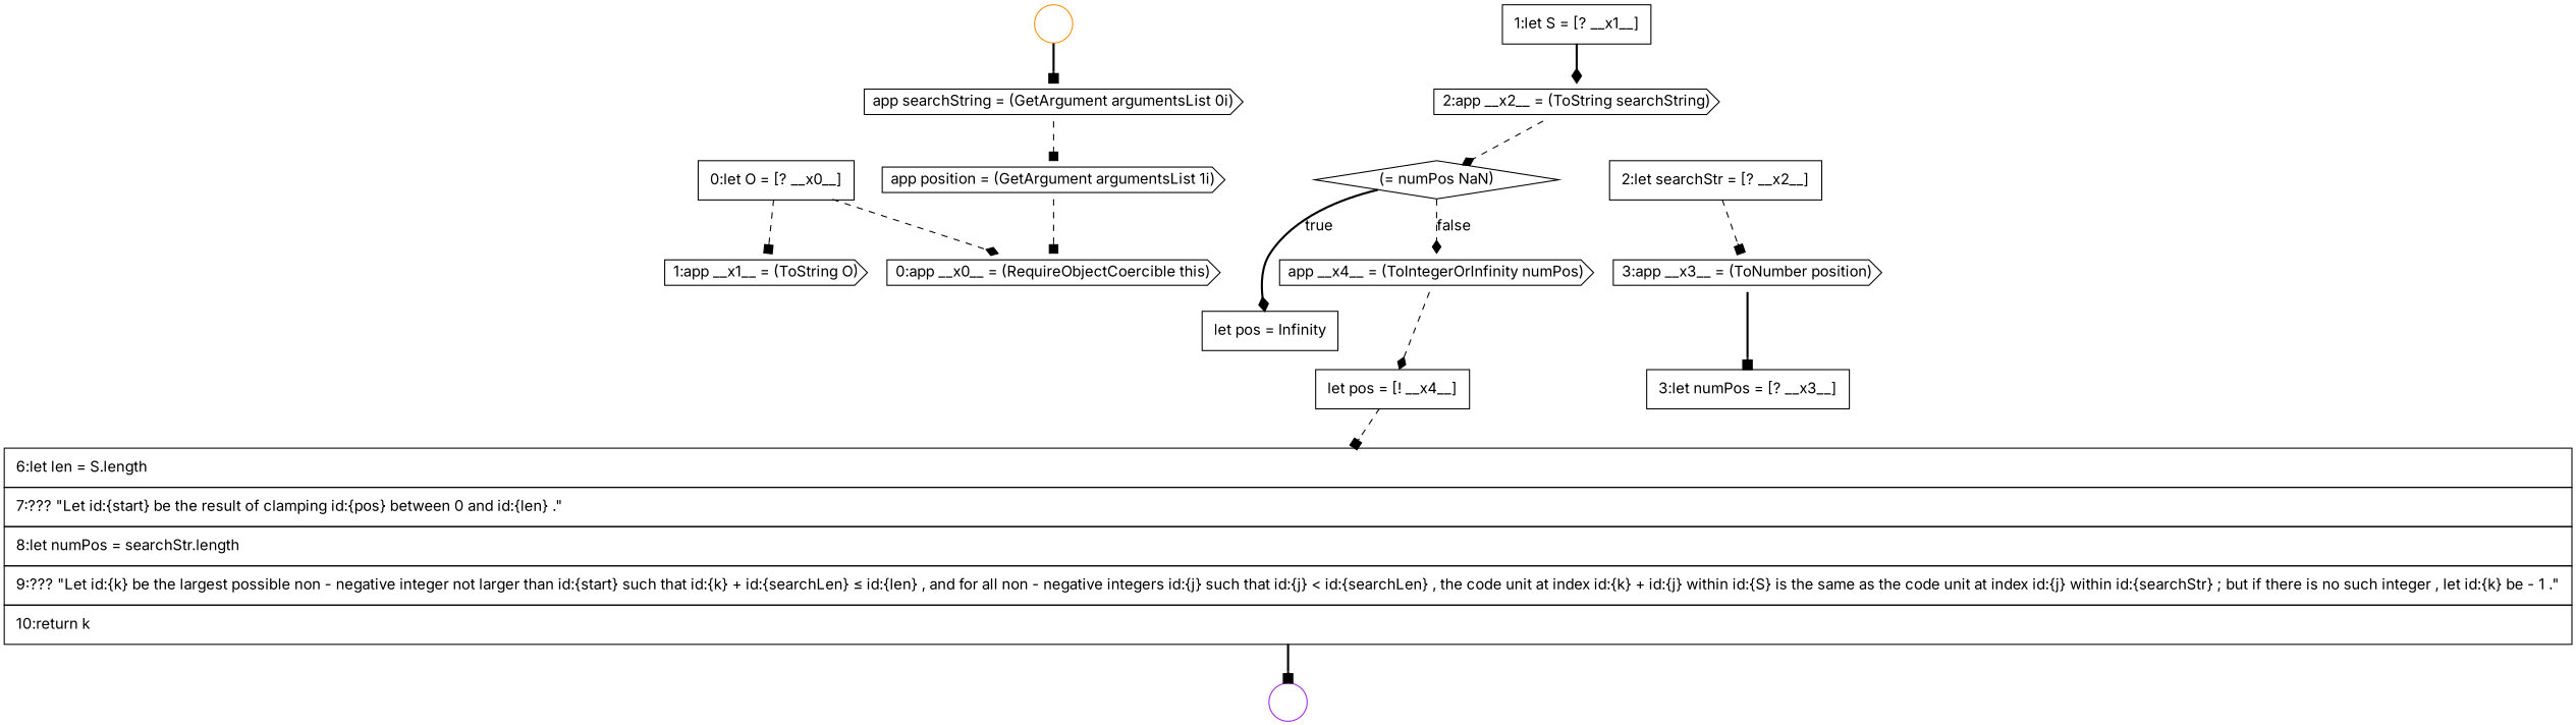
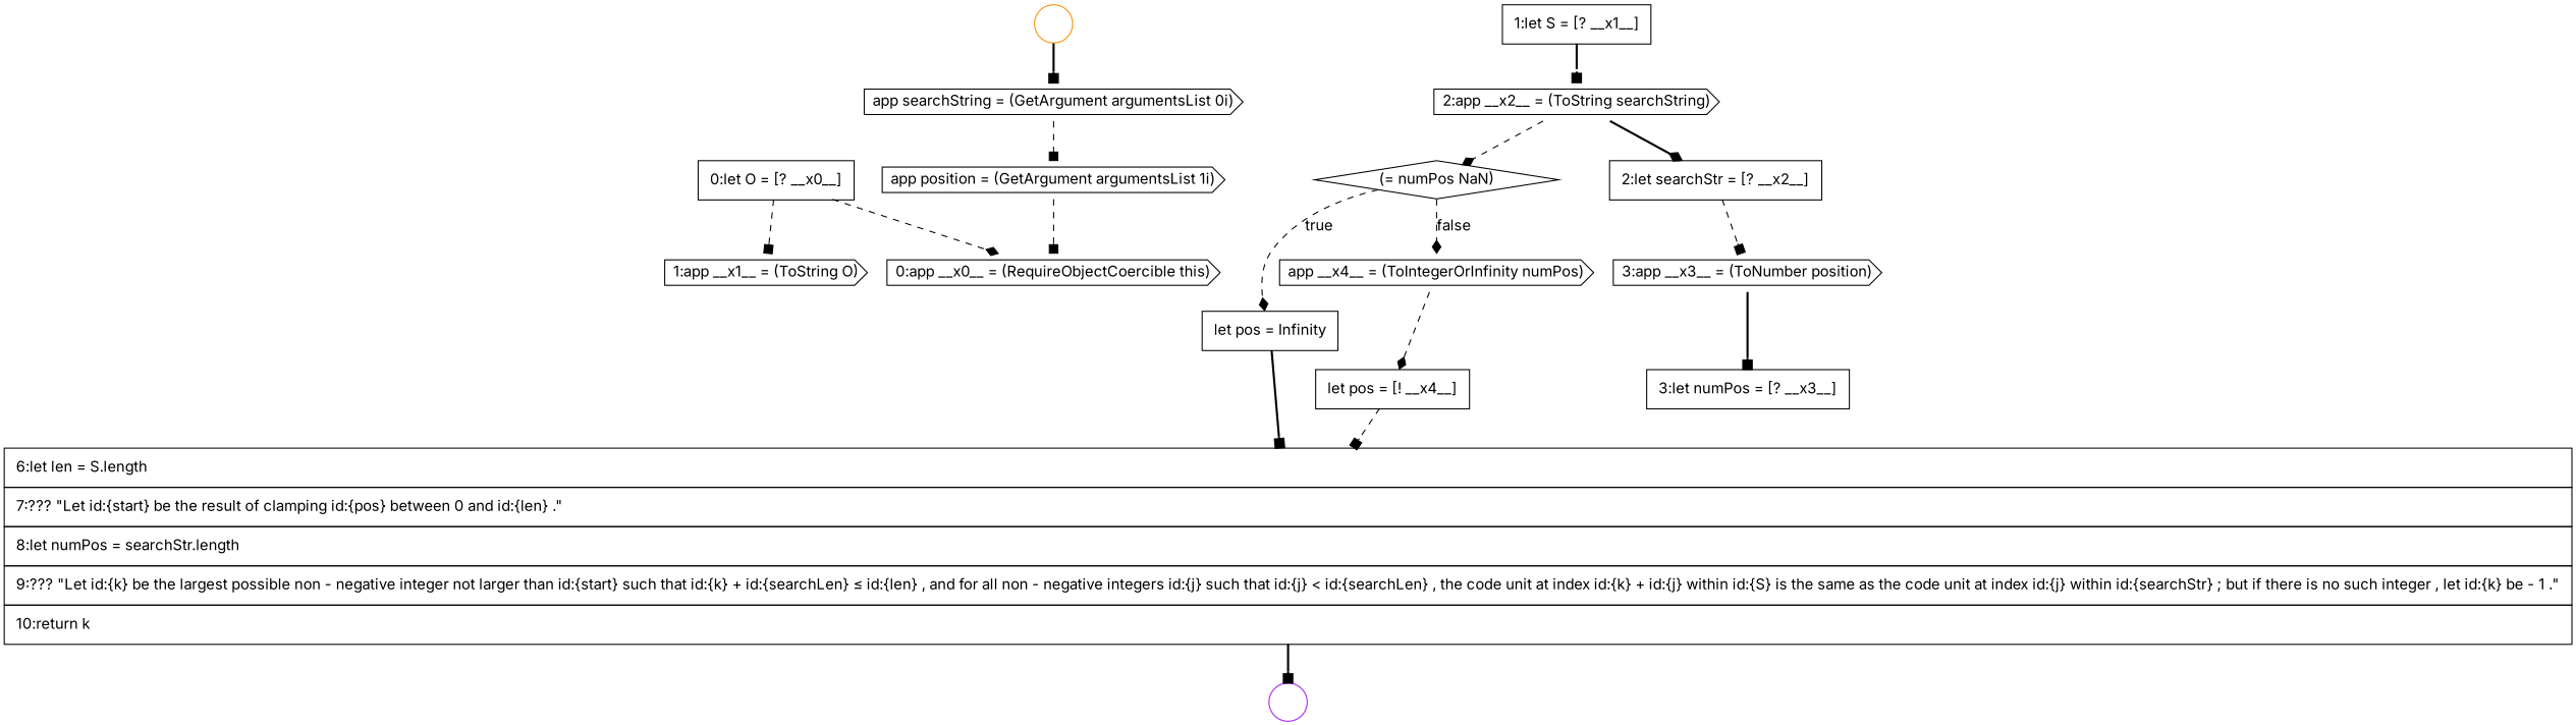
  digraph {
    fontname=Inter
    node [color=black fillcolor=white fontname=Inter shape=cds style=filled]
    edge [arrowhead=box color=black fontname=Inter style=dashed]
    n1 [label=<<font color="black">1:app __x1__ = (ToString O)</font>>]
    n2 [label=<<font color="black">     <table border="0" cellborder="1" cellspacing="0" cellpadding="10">       <tr><td align="left">1:let S = [? __x1__]</td></tr>     </table>   </font>> margin=0 shape=none]
    n3 [label=<<font color="black">2:app __x2__ = (ToString searchString)</font>>]
    n4 [label=<<font color="black">     <table border="0" cellborder="1" cellspacing="0" cellpadding="10">       <tr><td align="left">3:let numPos = [? __x3__]</td></tr>     </table>   </font>> margin=0 shape=none]
    n5 [label=<<font color="black">(= numPos NaN)</font>> shape=diamond]
    n6 [label=<<font color="black">     <table border="0" cellborder="1" cellspacing="0" cellpadding="10">       <tr><td align="left">let pos = Infinity</td></tr>     </table>   </font>> margin=0 shape=none]
    n7 [label=<<font color="black">app __x4__ = (ToIntegerOrInfinity numPos)</font>>]
    n8 [label=<<font color="black">3:app __x3__ = (ToNumber position)</font>>]
    n9 [label=<<font color="black">0:app __x0__ = (RequireObjectCoercible this)</font>>]
    n10 [label=<<font color="black">     <table border="0" cellborder="1" cellspacing="0" cellpadding="10">       <tr><td align="left">0:let O = [? __x0__]</td></tr>     </table>   </font>> margin=0 shape=none]
    n11 [label=<<font color="black">app searchString = (GetArgument argumentsList 0i)</font>>]
    n12 [label=<<font color="black">app position = (GetArgument argumentsList 1i)</font>>]
    n13 [label=<<font color="black">     <table border="0" cellborder="1" cellspacing="0" cellpadding="10">       <tr><td align="left">6:let len = S.length</td></tr>       <tr><td align="left">7:??? &quot;Let id:{start} be the result of clamping id:{pos} between 0 and id:{len} .&quot;</td></tr>       <tr><td align="left">8:let numPos = searchStr.length</td></tr>       <tr><td align="left">9:??? &quot;Let id:{k} be the largest possible non - negative integer not larger than id:{start} such that id:{k} + id:{searchLen} &le; id:{len} , and for all non - negative integers id:{j} such that id:{j} &lt; id:{searchLen} , the code unit at index id:{k} + id:{j} within id:{S} is the same as the code unit at index id:{j} within id:{searchStr} ; but if there is no such integer , let id:{k} be - 1 .&quot;</td></tr>       <tr><td align="left">10:return k</td></tr>     </table>   </font>> margin=0 shape=none]
    n14 [color=purple label=" " shape=circle]
    n15 [color=darkorange label=" " shape=circle]
    n16 [label=<<font color="black">     <table border="0" cellborder="1" cellspacing="0" cellpadding="10">       <tr><td align="left">let pos = [! __x4__]</td></tr>     </table>   </font>> margin=0 shape=none]
    n17 [label=<<font color="black">     <table border="0" cellborder="1" cellspacing="0" cellpadding="10">       <tr><td align="left">2:let searchStr = [? __x2__]</td></tr>     </table>   </font>> margin=0 shape=none]
-   n2 -> n3 [arrowhead=diamond style=bold]
+   n2 -> n3 [style=bold]
    n3 -> n5 [arrowhead=diamond]
-   n5 -> n6 [arrowhead=diamond label=<<font color="black">true</font>> style=bold]
+   n3 -> n17 [arrowhead=diamond style=bold]
+   n5 -> n6 [arrowhead=diamond label=<<font color="black">true</font>>]
    n5 -> n7 [arrowhead=diamond label=<<font color="black">false</font>>]
+   n6 -> n13 [style=bold]
    n7 -> n16 [arrowhead=diamond]
    n8 -> n4 [style=bold]
    n10 -> n1
    n10 -> n9 [arrowhead=diamond]
    n11 -> n12
    n12 -> n9
    n13 -> n14 [style=bold]
    n15 -> n11 [style=bold]
    n16 -> n13
    n17 -> n8
  }
